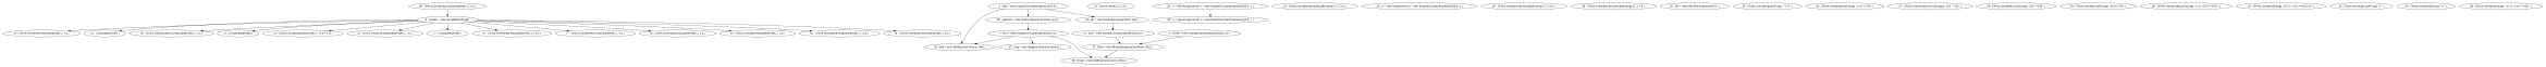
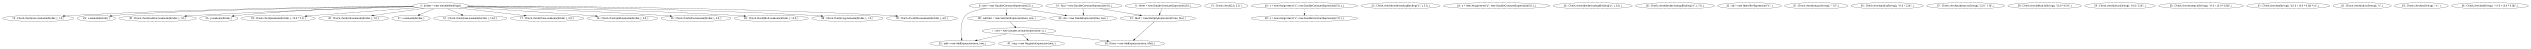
  digraph {
    fontname="Noto Sans"
    node [fontname="Noto Sans"]
    edge [fontname="Noto Sans"]
    n1 [label="14 : Check.check(one.evaluate(binder, ), 1.0, )"]
    "5 : binder = new VariableBindings()"
    "29 : x.evaluate(binder, )"
    "39 : Check.check(subtract.evaluate(binder, ), 1.0, )"
    "25 : y.evaluate(binder, )"
    "53 : Check.check(evaluate(binder, ), 13.0 * 7.0, )"
    "33 : Check.check(idx.evaluate(binder, ), 7.0, )"
    "21 : x.evaluate(binder, )"
    n9 [label="51 : Check.check(new.evaluate(binder, ), 13.0, )"]
    "17 : Check.check(three.evaluate(binder, ), 3.0, )"
    "36 : Check.check(add.evaluate(binder, ), 3.0, )"
    "45 : Check.check(div.evaluate(binder, ), 2.0, )"
    "42 : Check.check(Mult.evaluate(binder, ), 12.0, )"
    "48 : Check.check(neg.evaluate(binder, ), 1.0, )"
    "18 : Check.check(four.evaluate(binder, ), 4.0, )"
    "7 : one = new DoubleConstantExpression(1.0, )"
    "35 : add = new AddExpression(one, two, )"
    "47 : neg = new NegationExpression(one, )"
    n19 [label="50 : three = new AddExpression(one, Mult, )"]
    "38 : subtract = new SubtractExpression(two, one, )"
    "8 : two = new DoubleConstantExpression(2.0, )"
    "44 : div = new DivideExpression(four, two, )"
    "9 : three = new DoubleConstantExpression(3.0, )"
    "41 : Mult = new MultiplyExpression(three, four, )"
    "10 : four = new DoubleConstantExpression(4.0, )"
    "13 : Check.check(2.0, 2.0, )"
    "20 : x = new Assignment(\"x\", new DoubleConstantExpression(5.0, ), )"
    "28 : x = new Assignment(\"x\", new DoubleConstantExpression(7.0, ), )"
    "22 : Check.check(binder.lookupBinding(\"x\", ), 5.0, )"
    "24 : y = new Assignment(\"y\", new DoubleConstantExpression(6.0, ), )"
    "26 : Check.check(binder.lookupBinding(\"y\", ), 6.0, )"
    "30 : Check.check(binder.lookupBinding(\"x\", ), 7.0, )"
    "32 : idx = new IdentifierExpression(\"x\", )"
    "55 : Check.check(neg.toString(), \"-1.0\", )"
    "56 : Check.check(add.toString(), \"(1.0 + 2.0)\", )"
    "57 : Check.check(subtract.toString(), \"(2.0 - 1.0)\", )"
    "58 : Check.check(Mult.toString(), \"(3.0 * 4.0)\", )"
    "59 : Check.check(div.toString(), \"(4.0 / 2.0)\", )"
    "60 : Check.check(comp.toString(), \"(1.0 + (3.0 * 4.0))\", )"
    "61 : Check.check(toString(), \"((1.0 + (3.0 * 4.0)) * x)\", )"
    "62 : Check.check(idx.toString(), \"x\", )"
    "63 : Check.check(toString(), \"-x\", )"
    "64 : Check.check(toString(), \"-(1.0 + (3.0 * 4.0))\", )"
    "5 : binder = new VariableBindings()" -> n1
    "5 : binder = new VariableBindings()" -> "29 : x.evaluate(binder, )"
    "5 : binder = new VariableBindings()" -> "39 : Check.check(subtract.evaluate(binder, ), 1.0, )"
    "5 : binder = new VariableBindings()" -> "25 : y.evaluate(binder, )"
    "5 : binder = new VariableBindings()" -> "53 : Check.check(evaluate(binder, ), 13.0 * 7.0, )"
    "5 : binder = new VariableBindings()" -> "33 : Check.check(idx.evaluate(binder, ), 7.0, )"
    "5 : binder = new VariableBindings()" -> "21 : x.evaluate(binder, )"
    "5 : binder = new VariableBindings()" -> n9
    "5 : binder = new VariableBindings()" -> "17 : Check.check(three.evaluate(binder, ), 3.0, )"
    "5 : binder = new VariableBindings()" -> "36 : Check.check(add.evaluate(binder, ), 3.0, )"
    "5 : binder = new VariableBindings()" -> "45 : Check.check(div.evaluate(binder, ), 2.0, )"
    "5 : binder = new VariableBindings()" -> "42 : Check.check(Mult.evaluate(binder, ), 12.0, )"
-   "48 : Check.check(neg.evaluate(binder, ), 1.0, )" -> "5 : binder = new VariableBindings()"
+   "5 : binder = new VariableBindings()" -> "48 : Check.check(neg.evaluate(binder, ), 1.0, )"
    "5 : binder = new VariableBindings()" -> "18 : Check.check(four.evaluate(binder, ), 4.0, )"
    "7 : one = new DoubleConstantExpression(1.0, )" -> "35 : add = new AddExpression(one, two, )"
    "7 : one = new DoubleConstantExpression(1.0, )" -> "47 : neg = new NegationExpression(one, )"
    "7 : one = new DoubleConstantExpression(1.0, )" -> n19
    "38 : subtract = new SubtractExpression(two, one, )" -> "7 : one = new DoubleConstantExpression(1.0, )"
    "8 : two = new DoubleConstantExpression(2.0, )" -> "35 : add = new AddExpression(one, two, )"
    "8 : two = new DoubleConstantExpression(2.0, )" -> "38 : subtract = new SubtractExpression(two, one, )"
    "8 : two = new DoubleConstantExpression(2.0, )" -> "44 : div = new DivideExpression(four, two, )"
    "9 : three = new DoubleConstantExpression(3.0, )" -> "41 : Mult = new MultiplyExpression(three, four, )"
    "41 : Mult = new MultiplyExpression(three, four, )" -> n19
-   "44 : div = new DivideExpression(four, two, )" -> "10 : four = new DoubleConstantExpression(4.0, )"
+   "10 : four = new DoubleConstantExpression(4.0, )" -> "44 : div = new DivideExpression(four, two, )"
    "10 : four = new DoubleConstantExpression(4.0, )" -> "41 : Mult = new MultiplyExpression(three, four, )"
    "20 : x = new Assignment(\"x\", new DoubleConstantExpression(5.0, ), )" -> "28 : x = new Assignment(\"x\", new DoubleConstantExpression(7.0, ), )" [style=dashed]
  }
